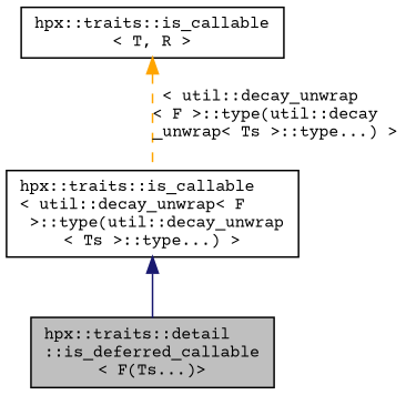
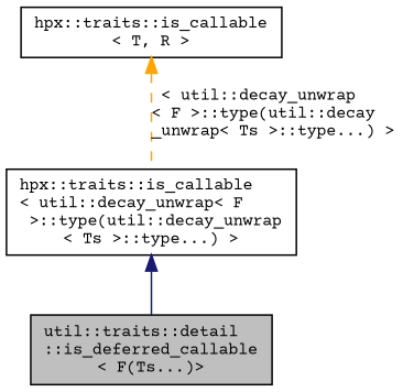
  digraph {
    rankdir=TB
    fontname="Courier Prime"
    node [color=black fillcolor=white fontname="Courier Prime" fontsize=10 shape=record style=filled]
    edge [dir=back fontname="Courier Prime" fontsize=10 labelfontname=Helvetica labelfontsize=10]
-   n1 [fillcolor=grey75 fontcolor=black height=0.2 label="hpx::traits::detail\l::is_deferred_callable\l\< F(Ts...)\>" width=0.4]
+   n1 [fillcolor=grey75 fontcolor=black height=0.2 label="util::traits::detail\l::is_deferred_callable\l\< F(Ts...)\>" width=0.4]
    n2 [height=0.2 label="hpx::traits::is_callable\l\< util::decay_unwrap\< F\l \>::type(util::decay_unwrap\l\< Ts \>::type...) \>" width=0.4]
    n3 [height=0.2 label="hpx::traits::is_callable\l\< T, R \>" width=0.4]
    n2 -> n1 [color=midnightblue style=solid]
    n3 -> n2 [color=orange label=" \< util::decay_unwrap\l\< F \>::type(util::decay\l_unwrap\< Ts \>::type...) \>" style=dashed]
  }
